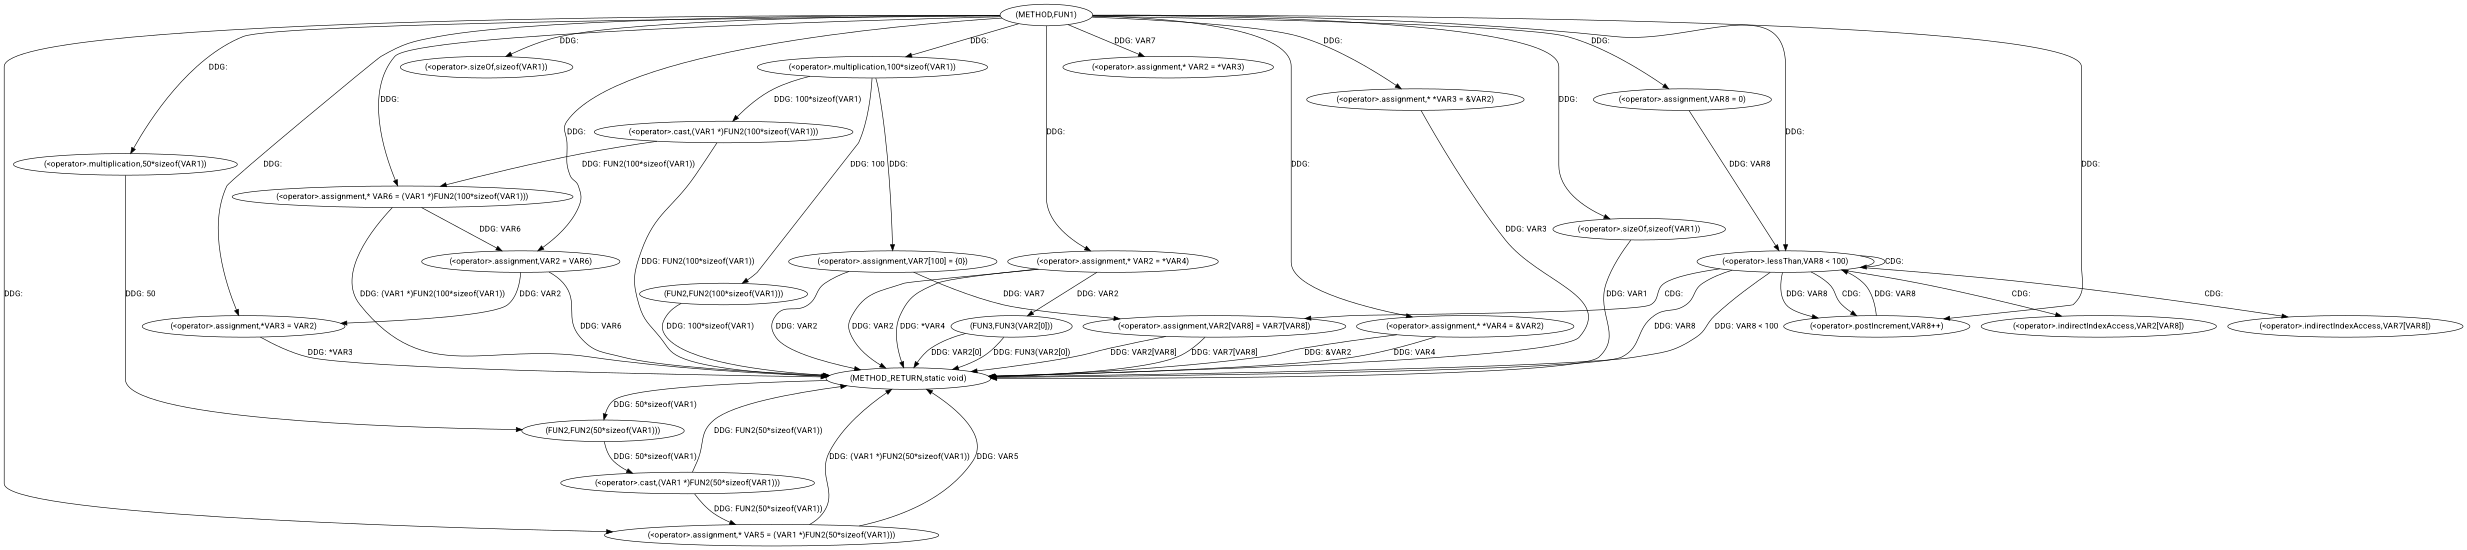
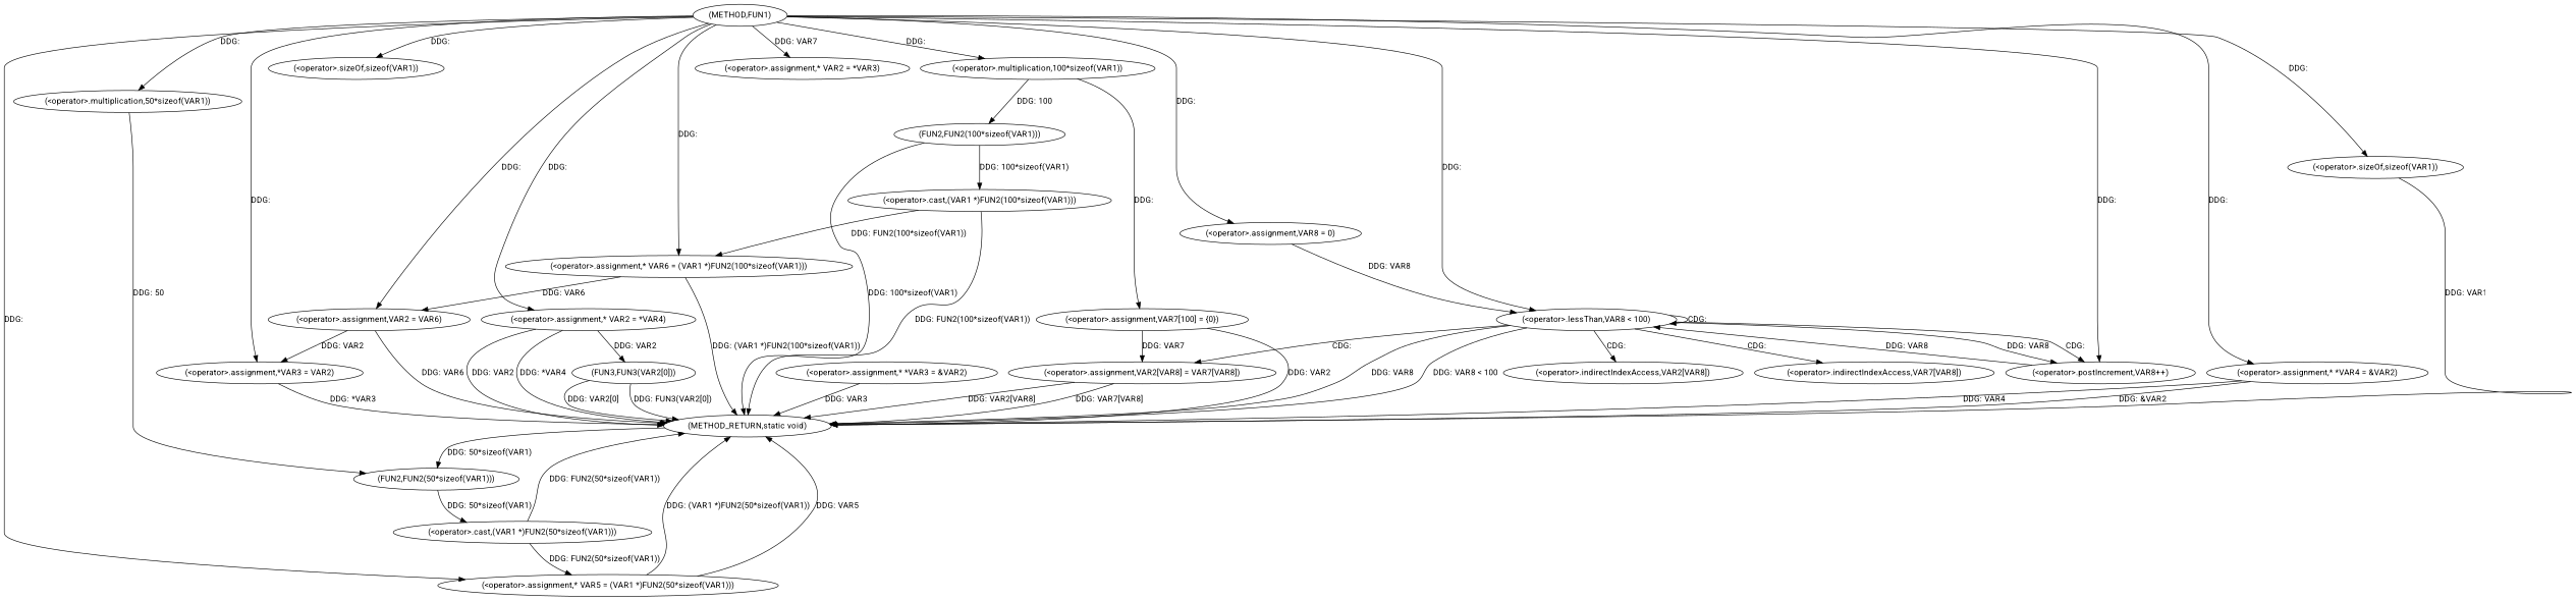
  digraph {
    fontname=Roboto
    node [fontname=Roboto]
    edge [fontname=Roboto]
    n1 [label="(METHOD,FUN1)"]
    n2 [label="(<operator>.assignment,* *VAR3 = &VAR2)"]
    n3 [label="(<operator>.assignment,* *VAR4 = &VAR2)"]
    n4 [label="(<operator>.assignment,* VAR5 = (VAR1 *)FUN2(50*sizeof(VAR1)))"]
    n5 [label="(<operator>.multiplication,50*sizeof(VAR1))"]
    n6 [label="(<operator>.sizeOf,sizeof(VAR1))"]
    n7 [label="(<operator>.assignment,* VAR6 = (VAR1 *)FUN2(100*sizeof(VAR1)))"]
    n8 [label="(<operator>.multiplication,100*sizeof(VAR1))"]
    n9 [label="(<operator>.sizeOf,sizeof(VAR1))"]
    n10 [label="(<operator>.assignment,* VAR2 = *VAR3)"]
    n11 [label="(<operator>.assignment,VAR2 = VAR6)"]
    n12 [label="(<operator>.assignment,*VAR3 = VAR2)"]
    n13 [label="(<operator>.assignment,* VAR2 = *VAR4)"]
    n14 [label="(<operator>.assignment,VAR8 = 0)"]
    n15 [label="(<operator>.lessThan,VAR8 < 100)"]
    n16 [label="(<operator>.postIncrement,VAR8++)"]
    n17 [label="(METHOD_RETURN,static void)"]
    n18 [label="(FUN2,FUN2(50*sizeof(VAR1)))"]
    n19 [label="(<operator>.assignment,VAR7[100] = {0})"]
    n20 [label="(FUN2,FUN2(100*sizeof(VAR1)))"]
    n21 [label="(FUN3,FUN3(VAR2[0]))"]
    n22 [label="(<operator>.assignment,VAR2[VAR8] = VAR7[VAR8])"]
    n23 [label="(<operator>.indirectIndexAccess,VAR2[VAR8])"]
    n24 [label="(<operator>.indirectIndexAccess,VAR7[VAR8])"]
    n25 [label="(<operator>.cast,(VAR1 *)FUN2(50*sizeof(VAR1)))"]
    n26 [label="(<operator>.cast,(VAR1 *)FUN2(100*sizeof(VAR1)))"]
-   n1 -> n2 [label="DDG: "]
    n1 -> n3 [label="DDG: "]
    n1 -> n4 [label="DDG: "]
    n1 -> n5 [label="DDG: "]
    n1 -> n6 [label="DDG: "]
    n1 -> n7 [label="DDG: "]
    n1 -> n8 [label="DDG: "]
    n1 -> n9 [label="DDG: "]
    n1 -> n10 [label="DDG: VAR7"]
    n1 -> n11 [label="DDG: "]
    n1 -> n12 [label="DDG: "]
    n1 -> n13 [label="DDG: "]
    n1 -> n14 [label="DDG: "]
    n1 -> n15 [label="DDG: "]
    n1 -> n16 [label="DDG: "]
    n2 -> n17 [label="DDG: VAR3"]
    n3 -> n17 [label="DDG: VAR4"]
    n3 -> n17 [label="DDG: &VAR2"]
    n4 -> n17 [label="DDG: VAR5"]
    n4 -> n17 [label="DDG: (VAR1 *)FUN2(50*sizeof(VAR1))"]
    n5 -> n18 [label="DDG: 50"]
    n7 -> n11 [label="DDG: VAR6"]
    n7 -> n17 [label="DDG: (VAR1 *)FUN2(100*sizeof(VAR1))"]
    n8 -> n19 [label="DDG: "]
    n8 -> n20 [label="DDG: 100"]
    n9 -> n17 [label="DDG: VAR1"]
    n11 -> n12 [label="DDG: VAR2"]
    n11 -> n17 [label="DDG: VAR6"]
    n12 -> n17 [label="DDG: *VAR3"]
    n13 -> n17 [label="DDG: *VAR4"]
    n13 -> n17 [label="DDG: VAR2"]
    n13 -> n21 [label="DDG: VAR2"]
    n14 -> n15 [label="DDG: VAR8"]
    n15 -> n15 [label="CDG: "]
    n15 -> n16 [label="DDG: VAR8"]
    n15 -> n16 [label="CDG: "]
    n15 -> n17 [label="DDG: VAR8"]
    n15 -> n17 [label="DDG: VAR8 < 100"]
    n15 -> n22 [label="CDG: "]
    n15 -> n23 [label="CDG: "]
    n15 -> n24 [label="CDG: "]
    n16 -> n15 [label="DDG: VAR8"]
    n17 -> n18 [label="DDG: 50*sizeof(VAR1)"]
    n18 -> n25 [label="DDG: 50*sizeof(VAR1)"]
    n19 -> n17 [label="DDG: VAR2"]
    n19 -> n22 [label="DDG: VAR7"]
    n20 -> n17 [label="DDG: 100*sizeof(VAR1)"]
-   n8 -> n26 [label="DDG: 100*sizeof(VAR1)"]
+   n20 -> n26 [label="DDG: 100*sizeof(VAR1)"]
    n21 -> n17 [label="DDG: VAR2[0]"]
    n21 -> n17 [label="DDG: FUN3(VAR2[0])"]
    n22 -> n17 [label="DDG: VAR2[VAR8]"]
    n22 -> n17 [label="DDG: VAR7[VAR8]"]
    n25 -> n4 [label="DDG: FUN2(50*sizeof(VAR1))"]
    n25 -> n17 [label="DDG: FUN2(50*sizeof(VAR1))"]
    n26 -> n7 [label="DDG: FUN2(100*sizeof(VAR1))"]
    n26 -> n17 [label="DDG: FUN2(100*sizeof(VAR1))"]
  }
